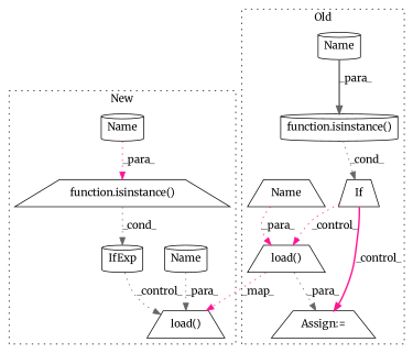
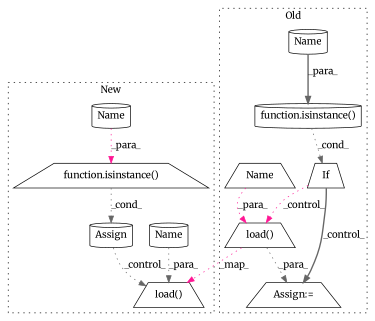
  digraph {
    fontname=Merriweather
    node [a=75 fontname=Merriweather l="11,1" shape=trapezium]
    edge [color=gray40 fontname=Merriweather style=dotted]
    n1 [label="function.isinstance()" s="3981,4002" shape=cylinder]
    n2 [a=96 l=3 label=If s=3978]
    n3 [a=68 l=3 label="Assign:=" s=4018]
    n4 [label="load()" s="4021,4037"]
    n5 [a=87 l=5 label=Name s=3992 shape=cylinder]
    n6 [a=87 l=5 label=Name s=4032]
-   n7 [a=51 l="4,6" label=IfExp s="4035,4069" shape=cylinder]
+   n7 [a=51 l="4,6" label=Assign s="4035,4069" shape=cylinder]
    n8 [label="function.isinstance()" s="4039,4068"]
    n9 [label="load()" s="4010,4034"]
    n10 [a=87 l=13 label=Name s=4021 shape=cylinder]
    n11 [a=87 l=13 label=Name s=4050 shape=cylinder]
    subgraph cluster_1 {
      label=Old
      style=dotted
      n1
      n2
      n3
      n4
      n5
      n6
    }
    subgraph cluster_2 {
      label=New
      style=dotted
      n7
      n8
      n9
      n10
      n11
    }
    n1 -> n2 [label=_cond_]
-   n2 -> n3 [color=deeppink label=_control_ style=bold]
+   n2 -> n3 [label=_control_ style=bold]
    n2 -> n4 [color=deeppink label=_control_]
    n4 -> n3 [label=_para_]
    n4 -> n9 [color=deeppink label=_map_]
    n5 -> n1 [label=_para_ style=bold]
    n6 -> n4 [color=deeppink label=_para_]
    n7 -> n9 [label=_control_]
    n8 -> n7 [label=_cond_]
    n10 -> n9 [label=_para_]
    n11 -> n8 [color=deeppink label=_para_]
  }
